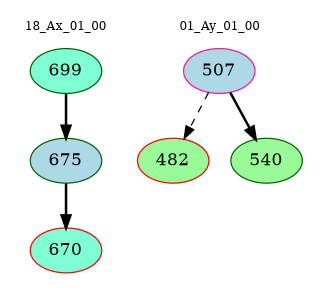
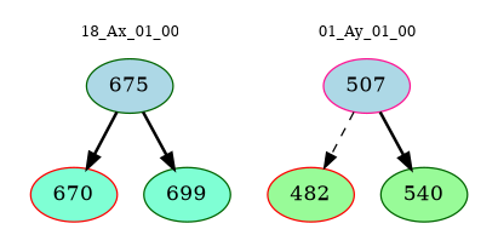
  digraph {
    node [color=darkgreen fillcolor=lightblue style=filled]
    edge [color=black style=bold]
    n1 [label=675]
    n2 [color=red fillcolor=aquamarine label=670]
    n3 [fillcolor=aquamarine label=699]
    n4 [color=deeppink label=507]
    n5 [color=red fillcolor=palegreen label=482]
    n6 [fillcolor=palegreen label=540]
    subgraph cluster_1 {
      color=white
      fontsize=10
      label="18_Ax_01_00"
      n1
      n2
      n3
    }
    subgraph cluster_2 {
      color=white
      fontsize=10
      label="01_Ay_01_00"
      n4
      n5
      n6
    }
    n1 -> n2
-   n3 -> n1
+   n1 -> n3
    n4 -> n5 [style=dashed]
    n4 -> n6
  }
